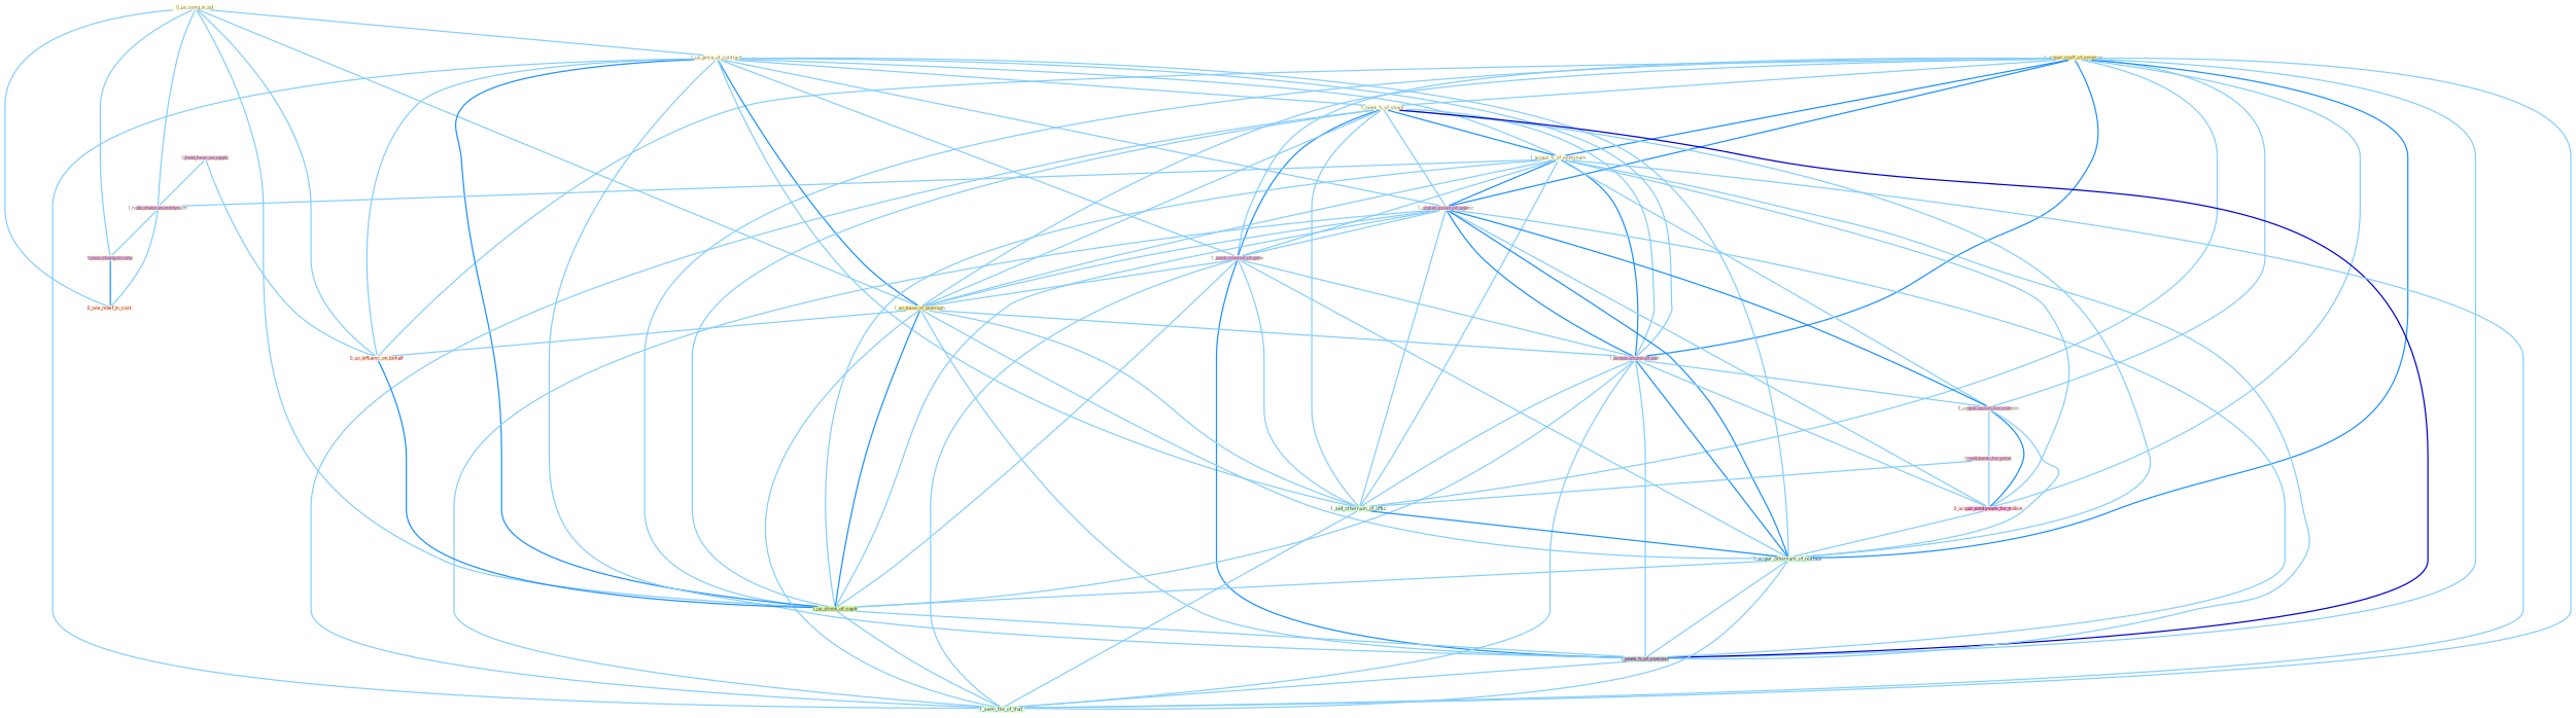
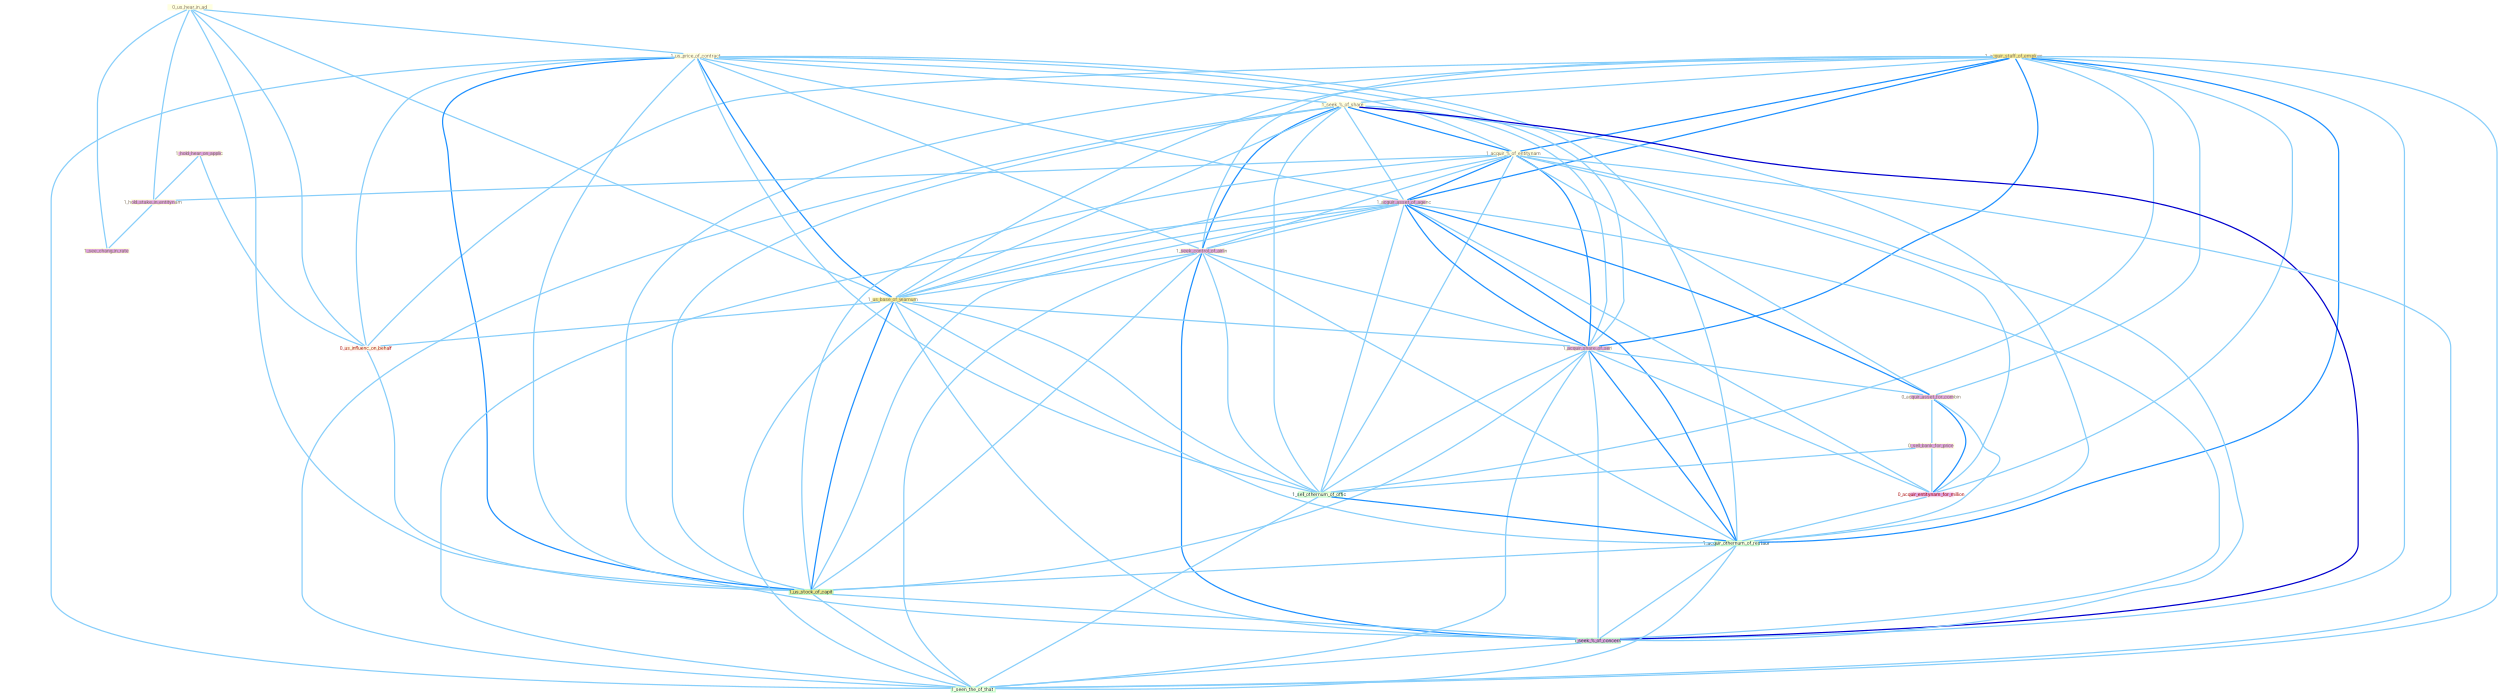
  graph {
    fontname=Roboto
    node [color="#ffffe0" fillcolor=plum fixedsize=true fontcolor="#8b7d6b" fontname=Roboto fontsize=4 shape=polygon style=filled]
    edge [color="#87cefa" fontname=Roboto w=1]
    "1_hold_hear_on_applic " [height=.06 width=.5]
    "1_acquir_staff_of_employe " [fillcolor=khaki height=.06 width=.5]
-   "0_us_song_in_ad " [fillcolor=lightyellow height=.06 width=.5]
+   "0_us_song_in_ad " [fillcolor=lightyellow height=.06 width=.5 label="0_us_hear_in_ad"]
    "1_us_price_of_contract " [fillcolor=lightyellow height=.06 width=.5]
    "1_seek_%_of_share " [fillcolor=lightyellow height=.06 width=.5]
    "1_acquir_%_of_entitynam " [fillcolor=lightyellow height=.06 width=.5]
    "1_acquir_asset_of_agenc " [height=.06 width=.5]
    "1_seek_control_of_airlin " [height=.06 width=.5]
    "1_hold_stake_in_entitynam " [height=.06 width=.5]
    "1_us_base_of_yearnum " [fillcolor=khaki height=.06 width=.5]
    "1_acquir_share_of_seri " [height=.06 width=.5]
    "0_acquir_asset_for_combin " [height=.06 width=.5]
    "1_see_chang_in_rate " [height=.06 width=.5]
    "0_sell_bank_for_price " [height=.06 width=.5]
    "0_acquir_entitynam_for_million " [color="#fff0f5" fontcolor="#b22222" height=.06 width=.5]
    "0_us_influenc_on_behalf " [color="#fff0f5" fillcolor=lightyellow fontcolor="#b22222" height=.06 width=.5]
-   "0_see_relief_in_cost " [color="#fff0f5" fillcolor=lightyellow fontcolor="#b22222" height=.06 width=.5]
    "1_sell_othernum_of_offic " [color="#BDFCC9" fillcolor=lightyellow fontcolor="#2f4f4f" height=.06 width=.5]
    "1_acquir_othernum_of_restaur " [color="#BDFCC9" fillcolor=lightyellow fontcolor="#2f4f4f" height=.06 width=.5]
    "1_us_stock_of_capit " [color="#BDFCC9" fillcolor=khaki fontcolor="#2f4f4f" height=.06 width=.5]
    "1_seek_%_of_concern " [color="#BDFCC9" fontcolor="#2f4f4f" height=.06 width=.5]
    "1_seen_the_of_that " [color="#BDFCC9" fillcolor=lightyellow fontcolor="#2f4f4f" height=.06 width=.5]
    subgraph sub_1 {
      "1_hold_hear_on_applic "
      "1_acquir_staff_of_employe "
      "0_us_song_in_ad "
      "1_us_price_of_contract "
      "1_seek_%_of_share "
      "1_acquir_%_of_entitynam "
      "1_acquir_asset_of_agenc "
      "1_seek_control_of_airlin "
      "1_hold_stake_in_entitynam "
      "1_us_base_of_yearnum "
      "1_acquir_share_of_seri "
      "0_acquir_asset_for_combin "
      "1_see_chang_in_rate "
      "0_sell_bank_for_price "
    }
    subgraph sub_2 {
      "0_acquir_entitynam_for_million "
      "0_us_influenc_on_behalf "
-     "0_see_relief_in_cost "
    }
    "1_hold_hear_on_applic " -- "1_hold_stake_in_entitynam "
    "1_hold_hear_on_applic " -- "0_us_influenc_on_behalf "
    "1_acquir_staff_of_employe " -- "1_seek_%_of_share "
    "1_acquir_staff_of_employe " -- "1_acquir_%_of_entitynam " [color="#1e90ff" w=2]
    "1_acquir_staff_of_employe " -- "1_acquir_asset_of_agenc " [color="#1e90ff" w=2]
    "1_acquir_staff_of_employe " -- "1_seek_control_of_airlin "
    "1_acquir_staff_of_employe " -- "1_us_base_of_yearnum "
    "1_acquir_staff_of_employe " -- "1_acquir_share_of_seri " [color="#1e90ff" w=2]
    "1_acquir_staff_of_employe " -- "0_acquir_asset_for_combin "
    "1_acquir_staff_of_employe " -- "0_acquir_entitynam_for_million "
    "1_acquir_staff_of_employe " -- "0_us_influenc_on_behalf "
    "1_acquir_staff_of_employe " -- "1_sell_othernum_of_offic "
    "1_acquir_staff_of_employe " -- "1_acquir_othernum_of_restaur " [color="#1e90ff" w=2]
    "1_acquir_staff_of_employe " -- "1_us_stock_of_capit "
    "1_acquir_staff_of_employe " -- "1_seek_%_of_concern "
    "1_acquir_staff_of_employe " -- "1_seen_the_of_that "
    "0_us_song_in_ad " -- "1_us_price_of_contract "
    "0_us_song_in_ad " -- "1_hold_stake_in_entitynam "
    "0_us_song_in_ad " -- "1_us_base_of_yearnum "
    "0_us_song_in_ad " -- "1_see_chang_in_rate "
    "0_us_song_in_ad " -- "0_us_influenc_on_behalf "
-   "0_us_song_in_ad " -- "0_see_relief_in_cost "
    "0_us_song_in_ad " -- "1_us_stock_of_capit "
    "1_us_price_of_contract " -- "1_seek_%_of_share "
    "1_us_price_of_contract " -- "1_acquir_%_of_entitynam "
    "1_us_price_of_contract " -- "1_acquir_asset_of_agenc "
    "1_us_price_of_contract " -- "1_seek_control_of_airlin "
    "1_us_price_of_contract " -- "1_us_base_of_yearnum " [color="#1e90ff" w=2]
    "1_us_price_of_contract " -- "1_acquir_share_of_seri "
    "1_us_price_of_contract " -- "0_us_influenc_on_behalf "
    "1_us_price_of_contract " -- "1_sell_othernum_of_offic "
    "1_us_price_of_contract " -- "1_acquir_othernum_of_restaur "
    "1_us_price_of_contract " -- "1_us_stock_of_capit " [color="#1e90ff" w=2]
    "1_us_price_of_contract " -- "1_seek_%_of_concern "
    "1_us_price_of_contract " -- "1_seen_the_of_that "
    "1_seek_%_of_share " -- "1_acquir_%_of_entitynam " [color="#1e90ff" w=2]
    "1_seek_%_of_share " -- "1_acquir_asset_of_agenc "
    "1_seek_%_of_share " -- "1_seek_control_of_airlin " [color="#1e90ff" w=2]
    "1_seek_%_of_share " -- "1_us_base_of_yearnum "
    "1_seek_%_of_share " -- "1_acquir_share_of_seri "
    "1_seek_%_of_share " -- "1_sell_othernum_of_offic "
    "1_seek_%_of_share " -- "1_acquir_othernum_of_restaur "
    "1_seek_%_of_share " -- "1_us_stock_of_capit "
    "1_seek_%_of_share " -- "1_seek_%_of_concern " [color="#0000cd" w=3]
    "1_seek_%_of_share " -- "1_seen_the_of_that "
    "1_acquir_%_of_entitynam " -- "1_acquir_asset_of_agenc " [color="#1e90ff" w=2]
    "1_acquir_%_of_entitynam " -- "1_seek_control_of_airlin "
    "1_acquir_%_of_entitynam " -- "1_hold_stake_in_entitynam "
    "1_acquir_%_of_entitynam " -- "1_us_base_of_yearnum "
    "1_acquir_%_of_entitynam " -- "1_acquir_share_of_seri " [color="#1e90ff" w=2]
    "1_acquir_%_of_entitynam " -- "0_acquir_asset_for_combin "
    "1_acquir_%_of_entitynam " -- "0_acquir_entitynam_for_million "
    "1_acquir_%_of_entitynam " -- "1_sell_othernum_of_offic "
    "1_acquir_%_of_entitynam " -- "1_us_stock_of_capit "
    "1_acquir_%_of_entitynam " -- "1_seek_%_of_concern " [w=2]
    "1_acquir_%_of_entitynam " -- "1_seen_the_of_that "
    "1_acquir_asset_of_agenc " -- "1_seek_control_of_airlin "
    "1_acquir_asset_of_agenc " -- "1_us_base_of_yearnum "
    "1_acquir_asset_of_agenc " -- "1_acquir_share_of_seri " [color="#1e90ff" w=2]
    "1_acquir_asset_of_agenc " -- "0_acquir_asset_for_combin " [color="#1e90ff" w=2]
    "1_acquir_asset_of_agenc " -- "0_acquir_entitynam_for_million "
    "1_acquir_asset_of_agenc " -- "1_sell_othernum_of_offic "
    "1_acquir_asset_of_agenc " -- "1_acquir_othernum_of_restaur " [color="#1e90ff" w=2]
    "1_acquir_asset_of_agenc " -- "1_us_stock_of_capit "
    "1_acquir_asset_of_agenc " -- "1_seek_%_of_concern "
    "1_acquir_asset_of_agenc " -- "1_seen_the_of_that "
    "1_seek_control_of_airlin " -- "1_us_base_of_yearnum "
    "1_seek_control_of_airlin " -- "1_acquir_share_of_seri "
    "1_seek_control_of_airlin " -- "1_sell_othernum_of_offic "
    "1_seek_control_of_airlin " -- "1_acquir_othernum_of_restaur "
    "1_seek_control_of_airlin " -- "1_us_stock_of_capit "
    "1_seek_control_of_airlin " -- "1_seek_%_of_concern " [color="#1e90ff" w=2]
    "1_seek_control_of_airlin " -- "1_seen_the_of_that "
    "1_hold_stake_in_entitynam " -- "1_see_chang_in_rate "
-   "1_hold_stake_in_entitynam " -- "0_see_relief_in_cost "
    "1_us_base_of_yearnum " -- "1_acquir_share_of_seri "
    "1_us_base_of_yearnum " -- "0_us_influenc_on_behalf "
    "1_us_base_of_yearnum " -- "1_sell_othernum_of_offic "
    "1_us_base_of_yearnum " -- "1_acquir_othernum_of_restaur "
    "1_us_base_of_yearnum " -- "1_us_stock_of_capit " [color="#1e90ff" w=2]
    "1_us_base_of_yearnum " -- "1_seek_%_of_concern "
    "1_us_base_of_yearnum " -- "1_seen_the_of_that "
    "1_acquir_share_of_seri " -- "0_acquir_asset_for_combin "
    "1_acquir_share_of_seri " -- "0_acquir_entitynam_for_million "
    "1_acquir_share_of_seri " -- "1_sell_othernum_of_offic "
    "1_acquir_share_of_seri " -- "1_acquir_othernum_of_restaur " [color="#1e90ff" w=2]
    "1_acquir_share_of_seri " -- "1_us_stock_of_capit "
    "1_acquir_share_of_seri " -- "1_seek_%_of_concern "
    "1_acquir_share_of_seri " -- "1_seen_the_of_that "
    "0_acquir_asset_for_combin " -- "0_sell_bank_for_price "
    "0_acquir_asset_for_combin " -- "0_acquir_entitynam_for_million " [color="#1e90ff" w=2]
    "0_acquir_asset_for_combin " -- "1_acquir_othernum_of_restaur "
-   "1_see_chang_in_rate " -- "0_see_relief_in_cost " [color="#1e90ff" w=2]
    "0_sell_bank_for_price " -- "0_acquir_entitynam_for_million "
    "0_sell_bank_for_price " -- "1_sell_othernum_of_offic "
    "0_acquir_entitynam_for_million " -- "1_acquir_othernum_of_restaur "
-   "0_us_influenc_on_behalf " -- "1_us_stock_of_capit " [color="#1e90ff"]
+   "0_us_influenc_on_behalf " -- "1_us_stock_of_capit "
    "1_sell_othernum_of_offic " -- "1_acquir_othernum_of_restaur " [color="#1e90ff" w=2]
    "1_sell_othernum_of_offic " -- "1_seen_the_of_that "
    "1_acquir_othernum_of_restaur " -- "1_us_stock_of_capit "
    "1_acquir_othernum_of_restaur " -- "1_seek_%_of_concern "
    "1_acquir_othernum_of_restaur " -- "1_seen_the_of_that "
    "1_us_stock_of_capit " -- "1_seek_%_of_concern "
    "1_us_stock_of_capit " -- "1_seen_the_of_that "
    "1_seek_%_of_concern " -- "1_seen_the_of_that "
  }
